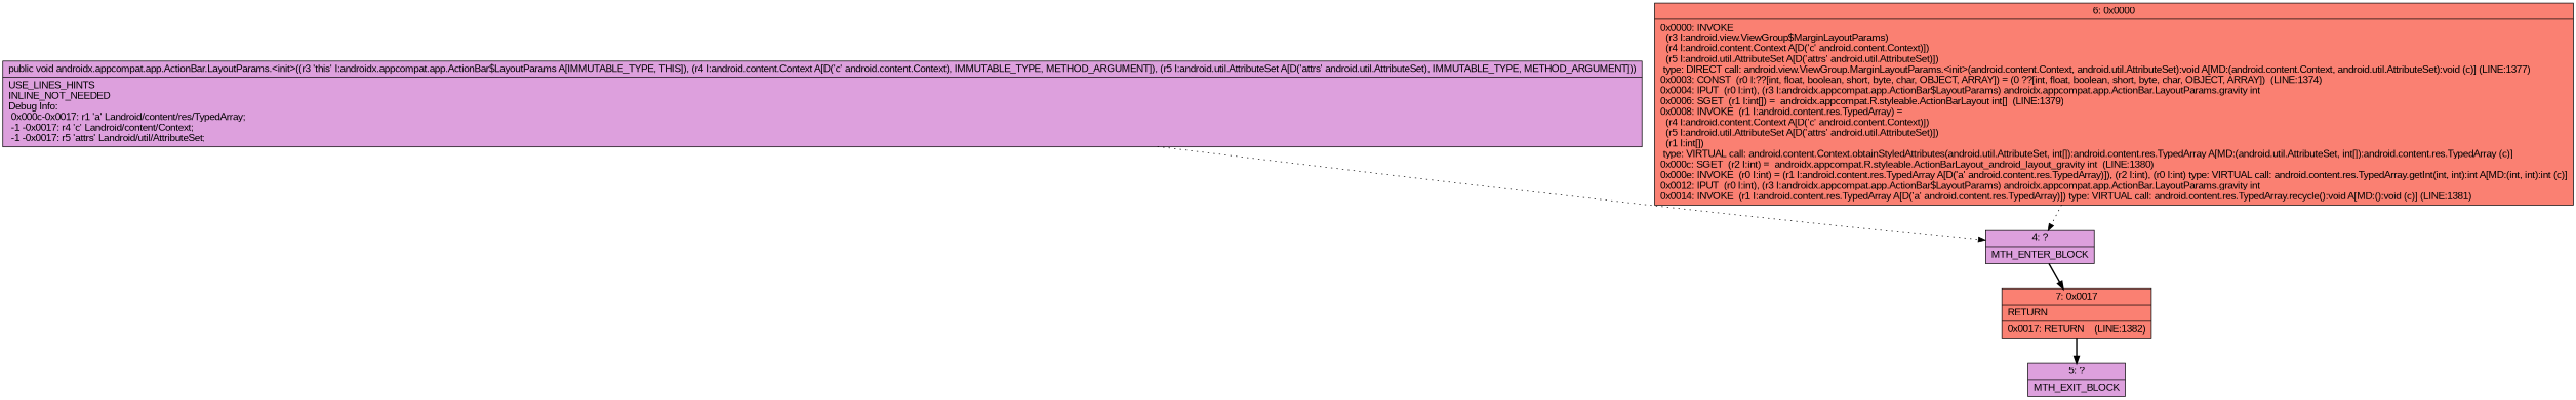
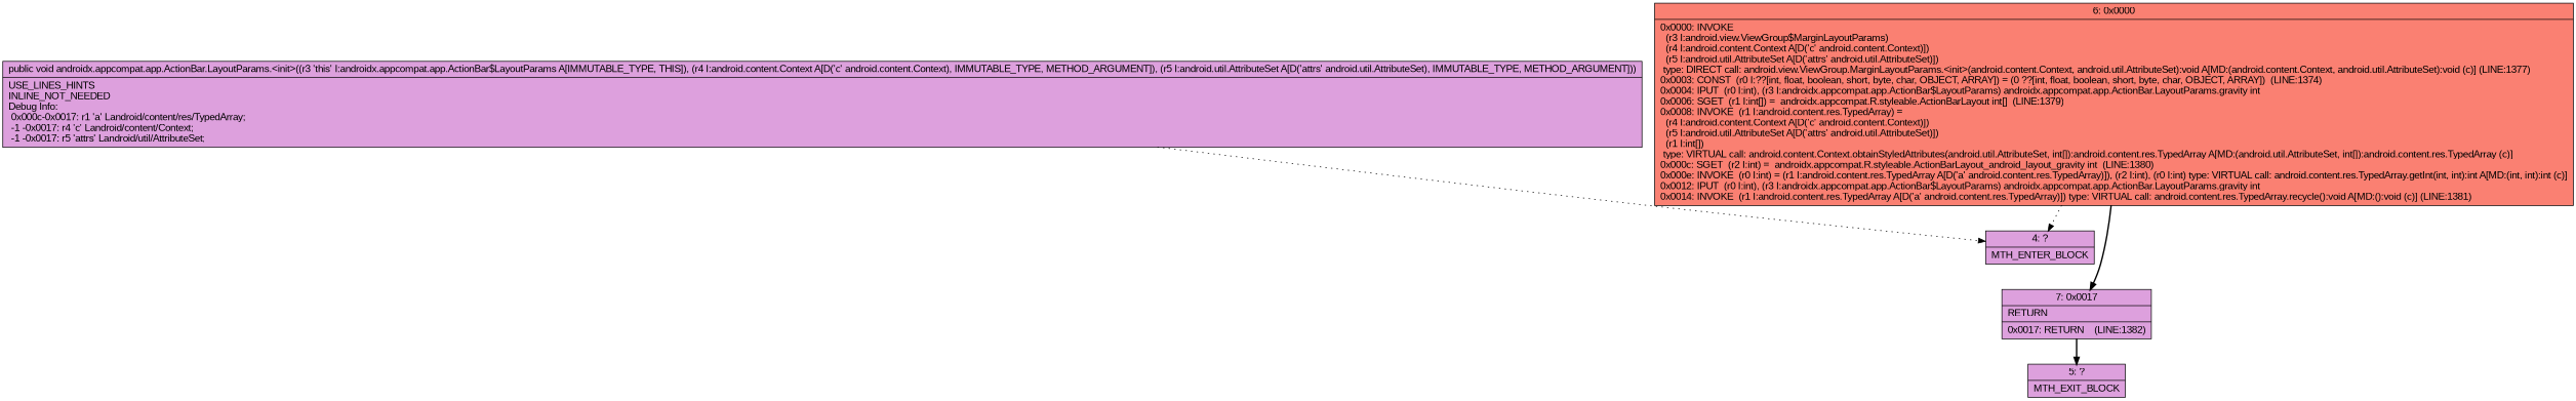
  digraph {
    fontname="Liberation Sans"
    node [fillcolor=plum fontname="Liberation Sans" shape=record style=filled]
    edge [fontname="Liberation Sans" style=dotted]
    n1 [label="{4\:\ ?|MTH_ENTER_BLOCK\l}"]
    n2 [fillcolor=salmon label="{6\:\ 0x0000|0x0000: INVOKE  \l  (r3 I:android.view.ViewGroup$MarginLayoutParams)\l  (r4 I:android.content.Context A[D('c' android.content.Context)])\l  (r5 I:android.util.AttributeSet A[D('attrs' android.util.AttributeSet)])\l type: DIRECT call: android.view.ViewGroup.MarginLayoutParams.\<init\>(android.content.Context, android.util.AttributeSet):void A[MD:(android.content.Context, android.util.AttributeSet):void (c)] (LINE:1377)\l0x0003: CONST  (r0 I:??[int, float, boolean, short, byte, char, OBJECT, ARRAY]) = (0 ??[int, float, boolean, short, byte, char, OBJECT, ARRAY])  (LINE:1374)\l0x0004: IPUT  (r0 I:int), (r3 I:androidx.appcompat.app.ActionBar$LayoutParams) androidx.appcompat.app.ActionBar.LayoutParams.gravity int \l0x0006: SGET  (r1 I:int[]) =  androidx.appcompat.R.styleable.ActionBarLayout int[]  (LINE:1379)\l0x0008: INVOKE  (r1 I:android.content.res.TypedArray) = \l  (r4 I:android.content.Context A[D('c' android.content.Context)])\l  (r5 I:android.util.AttributeSet A[D('attrs' android.util.AttributeSet)])\l  (r1 I:int[])\l type: VIRTUAL call: android.content.Context.obtainStyledAttributes(android.util.AttributeSet, int[]):android.content.res.TypedArray A[MD:(android.util.AttributeSet, int[]):android.content.res.TypedArray (c)]\l0x000c: SGET  (r2 I:int) =  androidx.appcompat.R.styleable.ActionBarLayout_android_layout_gravity int  (LINE:1380)\l0x000e: INVOKE  (r0 I:int) = (r1 I:android.content.res.TypedArray A[D('a' android.content.res.TypedArray)]), (r2 I:int), (r0 I:int) type: VIRTUAL call: android.content.res.TypedArray.getInt(int, int):int A[MD:(int, int):int (c)]\l0x0012: IPUT  (r0 I:int), (r3 I:androidx.appcompat.app.ActionBar$LayoutParams) androidx.appcompat.app.ActionBar.LayoutParams.gravity int \l0x0014: INVOKE  (r1 I:android.content.res.TypedArray A[D('a' android.content.res.TypedArray)]) type: VIRTUAL call: android.content.res.TypedArray.recycle():void A[MD:():void (c)] (LINE:1381)\l}"]
-   n3 [fillcolor=salmon label="{7\:\ 0x0017|RETURN\l|0x0017: RETURN    (LINE:1382)\l}"]
+   n3 [label="{7\:\ 0x0017|RETURN\l|0x0017: RETURN    (LINE:1382)\l}"]
    n4 [label="{5\:\ ?|MTH_EXIT_BLOCK\l}"]
    n5 [label="{public void androidx.appcompat.app.ActionBar.LayoutParams.\<init\>((r3 'this' I:androidx.appcompat.app.ActionBar$LayoutParams A[IMMUTABLE_TYPE, THIS]), (r4 I:android.content.Context A[D('c' android.content.Context), IMMUTABLE_TYPE, METHOD_ARGUMENT]), (r5 I:android.util.AttributeSet A[D('attrs' android.util.AttributeSet), IMMUTABLE_TYPE, METHOD_ARGUMENT]))  | USE_LINES_HINTS\lINLINE_NOT_NEEDED\lDebug Info:\l  0x000c\-0x0017: r1 'a' Landroid\/content\/res\/TypedArray;\l  \-1 \-0x0017: r4 'c' Landroid\/content\/Context;\l  \-1 \-0x0017: r5 'attrs' Landroid\/util\/AttributeSet;\l}"]
    n2 -> n1
-   n1 -> n3 [style=bold]
+   n2 -> n3 [style=bold]
    n3 -> n4 [style=bold]
    n5 -> n1
  }
